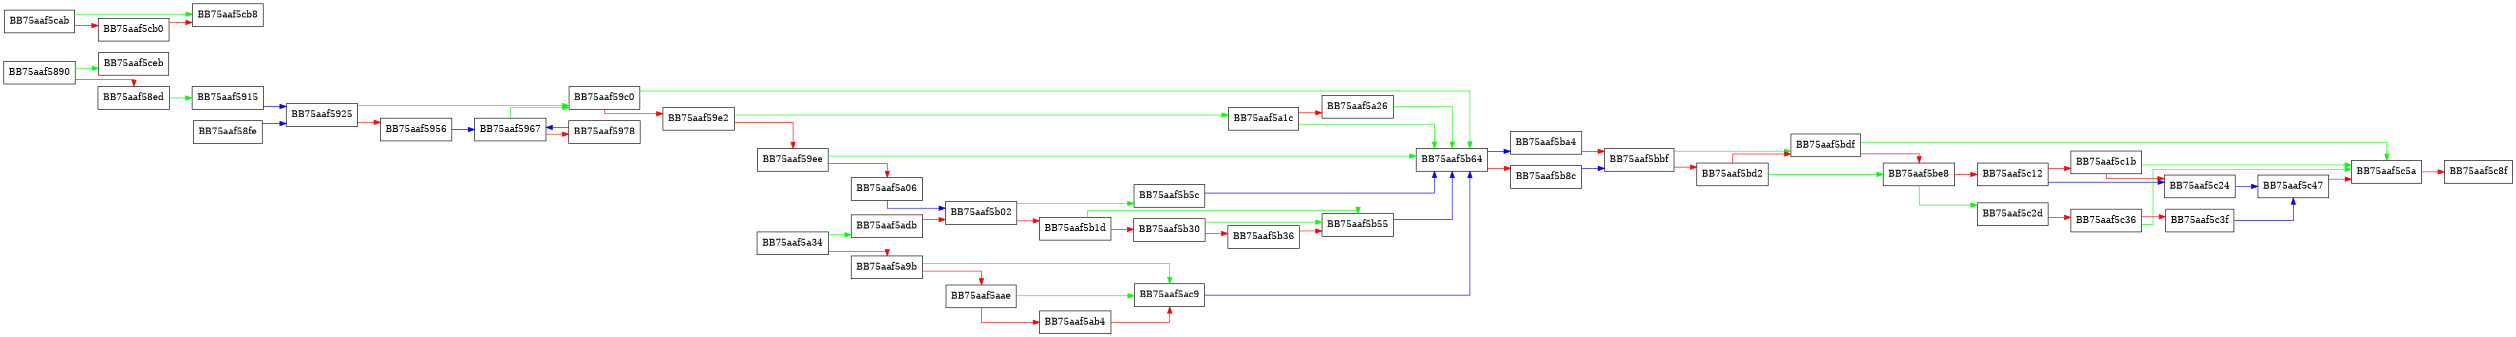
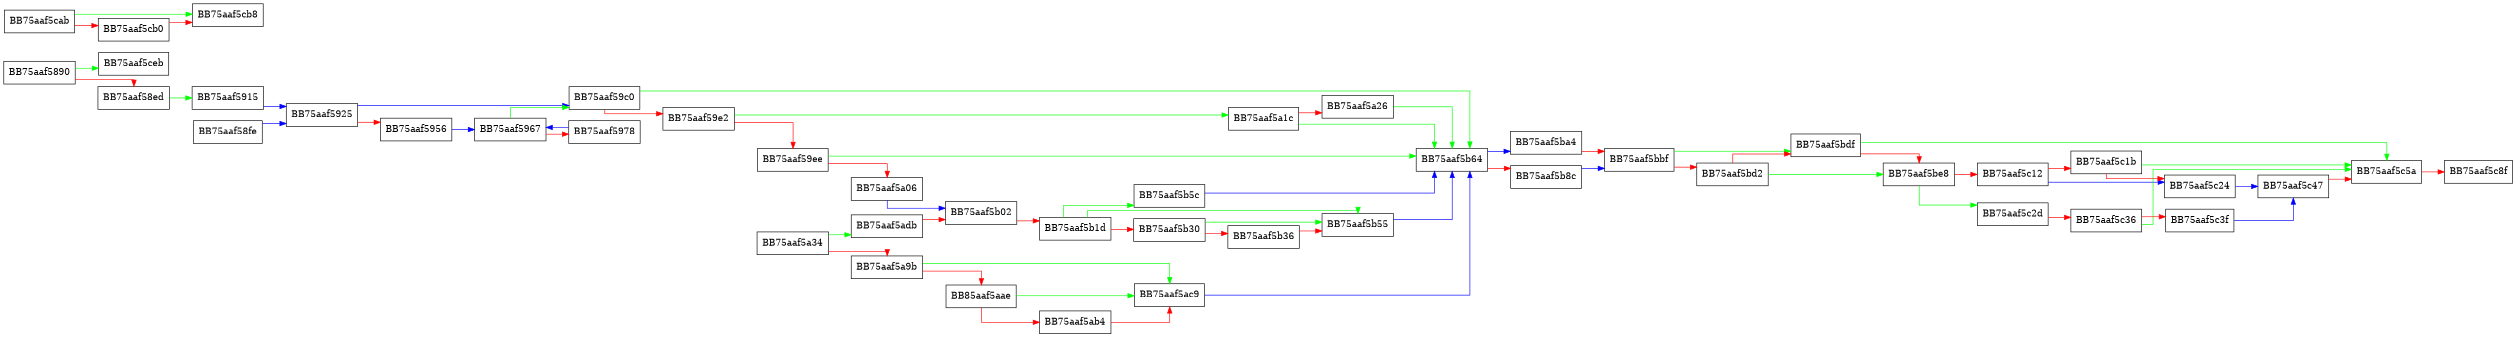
  digraph {
    rankdir=LR
    splines=ortho
    node [shape=box]
    edge [color=red]
    BB75aaf5890
    BB75aaf5ceb
    BB75aaf58ed
    BB75aaf5915
    BB75aaf5925
    BB75aaf58fe
    BB75aaf59c0
    BB75aaf5956
    BB75aaf5b64
    BB75aaf59e2
    BB75aaf5967
    BB75aaf5ba4
    BB75aaf5b8c
    BB75aaf5a1c
    BB75aaf59ee
    BB75aaf5978
    BB75aaf5bbf
    BB75aaf5a26
    BB75aaf5a06
    BB75aaf5b02
    BB75aaf5b5c
    BB75aaf5b1d
    BB75aaf5b55
    BB75aaf5b30
    BB75aaf5a34
    BB75aaf5adb
    BB75aaf5a9b
    BB75aaf5ac9
-   BB75aaf5aae
+   BB75aaf5aae [label=BB85aaf5aae]
    BB75aaf5ab4
    BB75aaf5b36
    BB75aaf5bdf
    BB75aaf5bd2
    BB75aaf5be8
    BB75aaf5c5a
    BB75aaf5c2d
    BB75aaf5c12
    BB75aaf5c8f
    BB75aaf5c36
    BB75aaf5c24
    BB75aaf5c1b
    BB75aaf5c3f
    BB75aaf5c47
    BB75aaf5cab
    BB75aaf5cb8
    BB75aaf5cb0
    BB75aaf5890 -> BB75aaf5ceb [color=green]
    BB75aaf5890 -> BB75aaf58ed
    BB75aaf58ed -> BB75aaf5915 [color=green]
    BB75aaf5915 -> BB75aaf5925 [color=blue]
-   BB75aaf5925 -> BB75aaf59c0 [color=green]
+   BB75aaf5925 -> BB75aaf59c0 [color=blue]
    BB75aaf5925 -> BB75aaf5956
    BB75aaf58fe -> BB75aaf5925 [color=blue]
    BB75aaf59c0 -> BB75aaf5b64 [color=green]
    BB75aaf59c0 -> BB75aaf59e2
    BB75aaf5956 -> BB75aaf5967 [color=blue]
    BB75aaf5b64 -> BB75aaf5ba4 [color=blue]
    BB75aaf5b64 -> BB75aaf5b8c
    BB75aaf59e2 -> BB75aaf5a1c [color=green]
    BB75aaf59e2 -> BB75aaf59ee
    BB75aaf5967 -> BB75aaf59c0 [color=green]
    BB75aaf5967 -> BB75aaf5978
    BB75aaf5ba4 -> BB75aaf5bbf
    BB75aaf5b8c -> BB75aaf5bbf [color=blue]
    BB75aaf5a1c -> BB75aaf5b64 [color=green]
    BB75aaf5a1c -> BB75aaf5a26
    BB75aaf59ee -> BB75aaf5b64 [color=green]
    BB75aaf59ee -> BB75aaf5a06
    BB75aaf5978 -> BB75aaf5967 [color=blue]
    BB75aaf5bbf -> BB75aaf5bdf [color=green]
    BB75aaf5bbf -> BB75aaf5bd2
    BB75aaf5a26 -> BB75aaf5b64 [color=green]
    BB75aaf5a06 -> BB75aaf5b02 [color=blue]
-   BB75aaf5b02 -> BB75aaf5b5c [color=green]
+   BB75aaf5b1d -> BB75aaf5b5c [color=green]
    BB75aaf5b02 -> BB75aaf5b1d
    BB75aaf5b5c -> BB75aaf5b64 [color=blue]
    BB75aaf5b1d -> BB75aaf5b55 [color=green]
    BB75aaf5b1d -> BB75aaf5b30
    BB75aaf5b55 -> BB75aaf5b64 [color=blue]
    BB75aaf5b30 -> BB75aaf5b55 [color=green]
    BB75aaf5b30 -> BB75aaf5b36
    BB75aaf5a34 -> BB75aaf5adb [color=green]
    BB75aaf5a34 -> BB75aaf5a9b
    BB75aaf5adb -> BB75aaf5b02
    BB75aaf5a9b -> BB75aaf5ac9 [color=green]
    BB75aaf5a9b -> BB75aaf5aae
    BB75aaf5ac9 -> BB75aaf5b64 [color=blue]
    BB75aaf5aae -> BB75aaf5ac9 [color=green]
    BB75aaf5aae -> BB75aaf5ab4
    BB75aaf5ab4 -> BB75aaf5ac9
    BB75aaf5b36 -> BB75aaf5b55
    BB75aaf5bdf -> BB75aaf5be8
    BB75aaf5bdf -> BB75aaf5c5a [color=green]
    BB75aaf5bd2 -> BB75aaf5bdf
    BB75aaf5bd2 -> BB75aaf5be8 [color=green]
    BB75aaf5be8 -> BB75aaf5c2d [color=green]
    BB75aaf5be8 -> BB75aaf5c12
    BB75aaf5c5a -> BB75aaf5c8f
    BB75aaf5c2d -> BB75aaf5c36
    BB75aaf5c12 -> BB75aaf5c24 [color=blue]
    BB75aaf5c12 -> BB75aaf5c1b
    BB75aaf5c36 -> BB75aaf5c5a [color=green]
    BB75aaf5c36 -> BB75aaf5c3f
    BB75aaf5c24 -> BB75aaf5c47 [color=blue]
    BB75aaf5c1b -> BB75aaf5c5a [color=green]
    BB75aaf5c1b -> BB75aaf5c24
    BB75aaf5c3f -> BB75aaf5c47 [color=blue]
    BB75aaf5c47 -> BB75aaf5c5a
    BB75aaf5cab -> BB75aaf5cb8 [color=green]
    BB75aaf5cab -> BB75aaf5cb0
    BB75aaf5cb0 -> BB75aaf5cb8
  }
